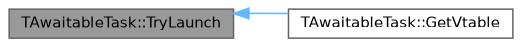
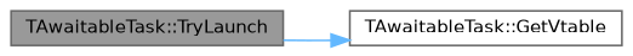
  digraph {
    rankdir=LR
    node [fontname=Helvetica fontsize=10 shape=box style=filled]
    n1 [color=gray40 fillcolor=grey60 fontcolor=black height=0.2 label="TAwaitableTask::TryLaunch" width=0.4]
    n2 [color=grey40 fillcolor=white height=0.2 label="TAwaitableTask::GetVtable" width=0.4]
-   n2 -> n1 [color=steelblue1 fontname=Helvetica fontsize=10 labelfontname=Helvetica labelfontsize=10 style=solid]
+   n1 -> n2 [color=steelblue1 fontname=Helvetica fontsize=10 labelfontname=Helvetica labelfontsize=10 style=solid]
  }
